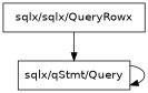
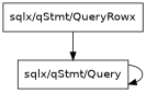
  digraph {
    fontname="DejaVu Sans"
    node [shape=box fontname="DejaVu Sans"]
    edge [fontname="DejaVu Sans"]
-   n1 [label="sqlx/sqlx/QueryRowx"]
+   n1 [label="sqlx/qStmt/QueryRowx"]
    n2 [label="sqlx/qStmt/Query"]
    n1 -> n2
    n2 -> n2
  }
